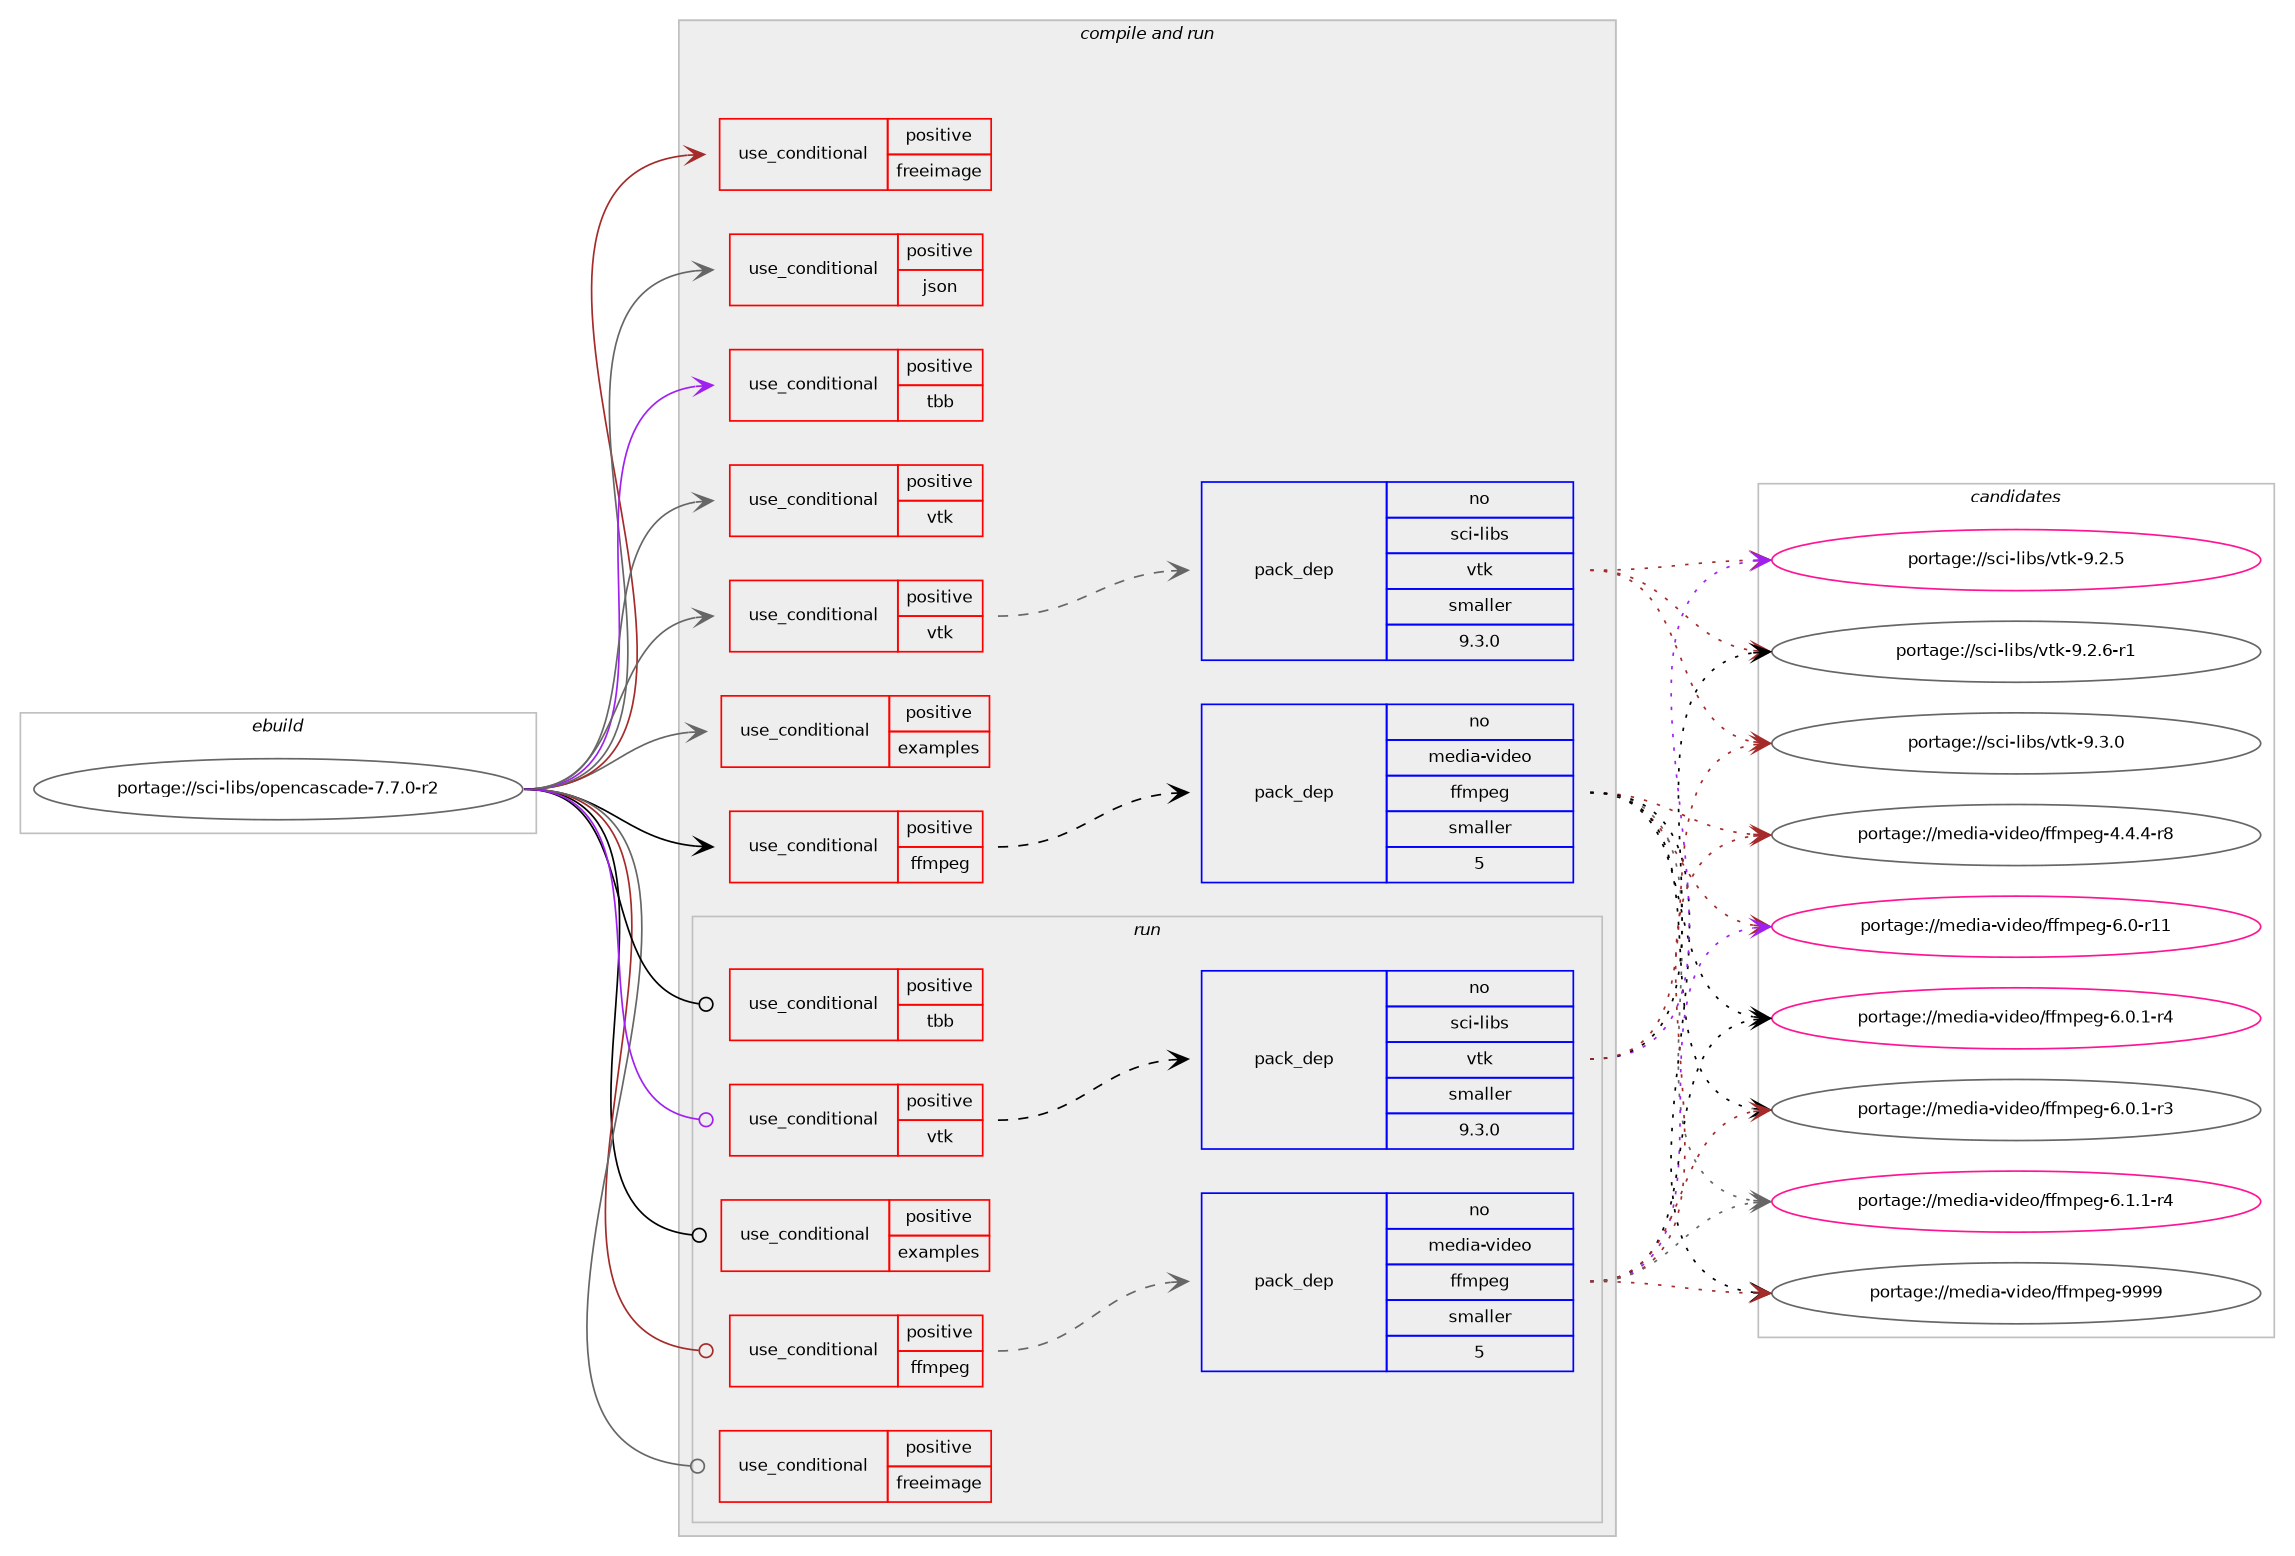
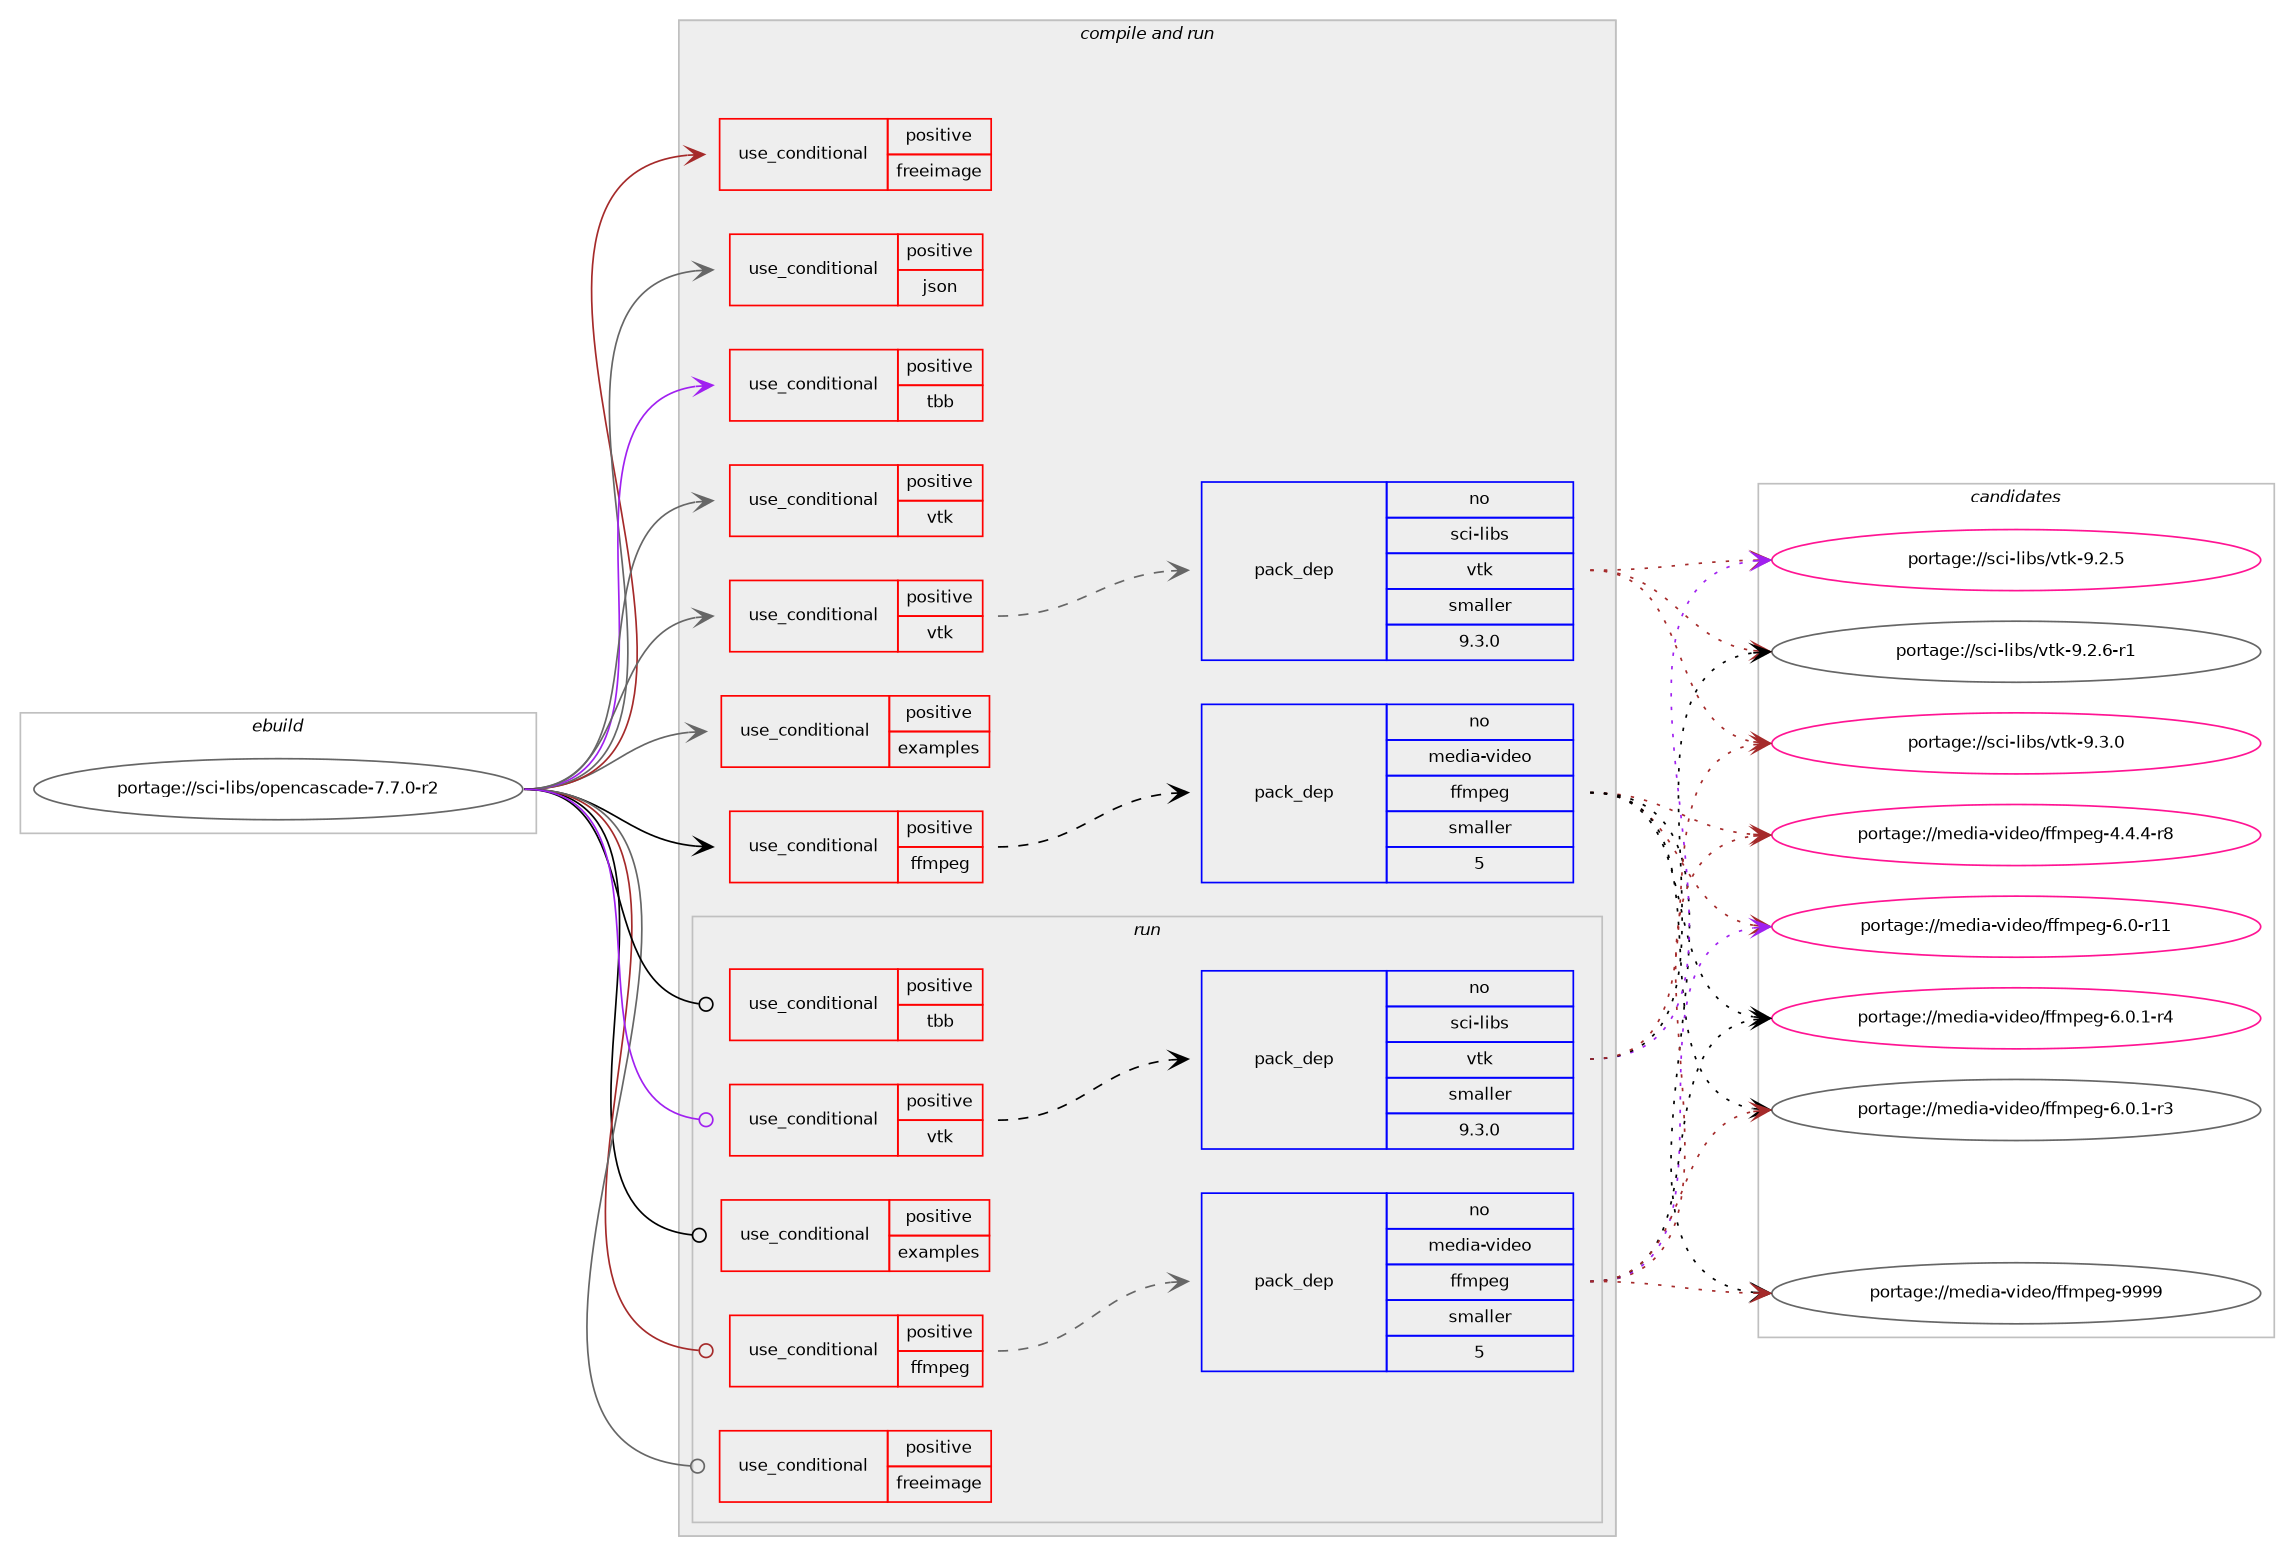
  digraph {
    compound=true
    concentrate=true
    fontname=Helvetica
    fontsize=10
    newrank=true
    rankdir=LR
    ranksep=1.5
    node [color=red fontname=Helvetica fontsize=10 shape=none]
    edge [arrowhead=vee color=brown headport=w style=dotted tailport=e weight=100]
    n1 [color=gray40 label="portage://sci-libs/opencascade-7.7.0-r2" width=4 shape=""]
    n2 [label=<<TABLE BORDER="0" CELLBORDER="1" CELLSPACING="0" CELLPADDING="4"><TR><TD ROWSPAN="3" CELLPADDING="10">use_conditional</TD></TR><TR><TD>positive</TD></TR><TR><TD>examples</TD></TR></TABLE>>]
    n3 [color=blue label=<<TABLE BORDER="0" CELLBORDER="1" CELLSPACING="0" CELLPADDING="4" WIDTH="220"><TR><TD ROWSPAN="6" CELLPADDING="30">pack_dep</TD></TR><TR><TD WIDTH="110">no</TD></TR><TR><TD>media-video</TD></TR><TR><TD>ffmpeg</TD></TR><TR><TD>smaller</TD></TR><TR><TD>5</TD></TR></TABLE>>]
    n4 [label=<<TABLE BORDER="0" CELLBORDER="1" CELLSPACING="0" CELLPADDING="4"><TR><TD ROWSPAN="3" CELLPADDING="10">use_conditional</TD></TR><TR><TD>positive</TD></TR><TR><TD>ffmpeg</TD></TR></TABLE>>]
    n5 [label=<<TABLE BORDER="0" CELLBORDER="1" CELLSPACING="0" CELLPADDING="4"><TR><TD ROWSPAN="3" CELLPADDING="10">use_conditional</TD></TR><TR><TD>positive</TD></TR><TR><TD>freeimage</TD></TR></TABLE>>]
    n6 [label=<<TABLE BORDER="0" CELLBORDER="1" CELLSPACING="0" CELLPADDING="4"><TR><TD ROWSPAN="3" CELLPADDING="10">use_conditional</TD></TR><TR><TD>positive</TD></TR><TR><TD>json</TD></TR></TABLE>>]
    n7 [label=<<TABLE BORDER="0" CELLBORDER="1" CELLSPACING="0" CELLPADDING="4"><TR><TD ROWSPAN="3" CELLPADDING="10">use_conditional</TD></TR><TR><TD>positive</TD></TR><TR><TD>tbb</TD></TR></TABLE>>]
    n8 [label=<<TABLE BORDER="0" CELLBORDER="1" CELLSPACING="0" CELLPADDING="4"><TR><TD ROWSPAN="3" CELLPADDING="10">use_conditional</TD></TR><TR><TD>positive</TD></TR><TR><TD>vtk</TD></TR></TABLE>>]
    n9 [color=blue label=<<TABLE BORDER="0" CELLBORDER="1" CELLSPACING="0" CELLPADDING="4" WIDTH="220"><TR><TD ROWSPAN="6" CELLPADDING="30">pack_dep</TD></TR><TR><TD WIDTH="110">no</TD></TR><TR><TD>sci-libs</TD></TR><TR><TD>vtk</TD></TR><TR><TD>smaller</TD></TR><TR><TD>9.3.0</TD></TR></TABLE>>]
    n10 [label=<<TABLE BORDER="0" CELLBORDER="1" CELLSPACING="0" CELLPADDING="4"><TR><TD ROWSPAN="3" CELLPADDING="10">use_conditional</TD></TR><TR><TD>positive</TD></TR><TR><TD>vtk</TD></TR></TABLE>>]
    n11 [label=<<TABLE BORDER="0" CELLBORDER="1" CELLSPACING="0" CELLPADDING="4"><TR><TD ROWSPAN="3" CELLPADDING="10">use_conditional</TD></TR><TR><TD>positive</TD></TR><TR><TD>examples</TD></TR></TABLE>>]
    n12 [color=blue label=<<TABLE BORDER="0" CELLBORDER="1" CELLSPACING="0" CELLPADDING="4" WIDTH="220"><TR><TD ROWSPAN="6" CELLPADDING="30">pack_dep</TD></TR><TR><TD WIDTH="110">no</TD></TR><TR><TD>media-video</TD></TR><TR><TD>ffmpeg</TD></TR><TR><TD>smaller</TD></TR><TR><TD>5</TD></TR></TABLE>>]
    n13 [label=<<TABLE BORDER="0" CELLBORDER="1" CELLSPACING="0" CELLPADDING="4"><TR><TD ROWSPAN="3" CELLPADDING="10">use_conditional</TD></TR><TR><TD>positive</TD></TR><TR><TD>ffmpeg</TD></TR></TABLE>>]
    n14 [label=<<TABLE BORDER="0" CELLBORDER="1" CELLSPACING="0" CELLPADDING="4"><TR><TD ROWSPAN="3" CELLPADDING="10">use_conditional</TD></TR><TR><TD>positive</TD></TR><TR><TD>freeimage</TD></TR></TABLE>>]
    n15 [label=<<TABLE BORDER="0" CELLBORDER="1" CELLSPACING="0" CELLPADDING="4"><TR><TD ROWSPAN="3" CELLPADDING="10">use_conditional</TD></TR><TR><TD>positive</TD></TR><TR><TD>tbb</TD></TR></TABLE>>]
    n16 [color=blue label=<<TABLE BORDER="0" CELLBORDER="1" CELLSPACING="0" CELLPADDING="4" WIDTH="220"><TR><TD ROWSPAN="6" CELLPADDING="30">pack_dep</TD></TR><TR><TD WIDTH="110">no</TD></TR><TR><TD>sci-libs</TD></TR><TR><TD>vtk</TD></TR><TR><TD>smaller</TD></TR><TR><TD>9.3.0</TD></TR></TABLE>>]
    n17 [label=<<TABLE BORDER="0" CELLBORDER="1" CELLSPACING="0" CELLPADDING="4"><TR><TD ROWSPAN="3" CELLPADDING="10">use_conditional</TD></TR><TR><TD>positive</TD></TR><TR><TD>vtk</TD></TR></TABLE>>]
-   n18 [color=gray40 label="portage://media-video/ffmpeg-4.4.4-r8" width=4 shape=""]
+   n18 [color=deeppink label="portage://media-video/ffmpeg-4.4.4-r8" width=4 shape=""]
    n19 [color=deeppink label="portage://media-video/ffmpeg-6.0-r11" width=4 shape=""]
    n20 [color=deeppink label="portage://media-video/ffmpeg-6.0.1-r4" width=4 shape=""]
    n21 [color=gray40 label="portage://media-video/ffmpeg-6.0.1-r3" width=4 shape=""]
-   n22 [color=deeppink label="portage://media-video/ffmpeg-6.1.1-r4" width=4 shape=""]
    n23 [color=gray40 label="portage://media-video/ffmpeg-9999" width=4 shape=""]
    n24 [color=deeppink label="portage://sci-libs/vtk-9.2.5" width=4 shape=""]
    n25 [color=gray40 label="portage://sci-libs/vtk-9.2.6-r1" width=4 shape=""]
-   n26 [color=gray40 label="portage://sci-libs/vtk-9.3.0" width=4 shape=""]
+   n26 [color=deeppink label="portage://sci-libs/vtk-9.3.0" width=4 shape=""]
    subgraph cluster_1 {
      color=gray
      label=<<i>ebuild</i>>
      rank=same
      n1
    }
    subgraph cluster_2 {
      color=gray
      label=<<i>dependencies</i>>
      subgraph cluster_3 {
        color=gray
        fillcolor="#eeeeee"
        label=<<i>compile</i>>
        style=filled
        subgraph sub_4 {
          color=gray
          fillcolor="#eeeeee"
          label=<<i>compile</i>>
          style=filled
          n2
        }
        subgraph sub_5 {
          color=gray
          fillcolor="#eeeeee"
          label=<<i>compile</i>>
          style=filled
          n4
          subgraph sub_6 {
            color=gray
            fillcolor="#eeeeee"
            label=<<i>compile</i>>
            style=filled
            n3
          }
        }
        subgraph sub_7 {
          color=gray
          fillcolor="#eeeeee"
          label=<<i>compile</i>>
          style=filled
          n5
        }
        subgraph sub_8 {
          color=gray
          fillcolor="#eeeeee"
          label=<<i>compile</i>>
          style=filled
          n6
        }
        subgraph sub_9 {
          color=gray
          fillcolor="#eeeeee"
          label=<<i>compile</i>>
          style=filled
          n7
        }
        subgraph sub_10 {
          color=gray
          fillcolor="#eeeeee"
          label=<<i>compile</i>>
          style=filled
          n8
        }
        subgraph sub_11 {
          color=gray
          fillcolor="#eeeeee"
          label=<<i>compile</i>>
          style=filled
          n10
          subgraph sub_12 {
            color=gray
            fillcolor="#eeeeee"
            label=<<i>compile</i>>
            style=filled
            n9
          }
        }
      }
      subgraph cluster_13 {
        color=gray
        fillcolor="#eeeeee"
        label=<<i>compile and run</i>>
        style=filled
      }
      subgraph cluster_14 {
        color=gray
        fillcolor="#eeeeee"
        label=<<i>run</i>>
        style=filled
        subgraph sub_15 {
          color=gray
          fillcolor="#eeeeee"
          label=<<i>run</i>>
          style=filled
          n11
        }
        subgraph sub_16 {
          color=gray
          fillcolor="#eeeeee"
          label=<<i>run</i>>
          style=filled
          n13
          subgraph sub_17 {
            color=gray
            fillcolor="#eeeeee"
            label=<<i>run</i>>
            style=filled
            n12
          }
        }
        subgraph sub_18 {
          color=gray
          fillcolor="#eeeeee"
          label=<<i>run</i>>
          style=filled
          n14
        }
        subgraph sub_19 {
          color=gray
          fillcolor="#eeeeee"
          label=<<i>run</i>>
          style=filled
          n15
        }
        subgraph sub_20 {
          color=gray
          fillcolor="#eeeeee"
          label=<<i>run</i>>
          style=filled
          n17
          subgraph sub_21 {
            color=gray
            fillcolor="#eeeeee"
            label=<<i>run</i>>
            style=filled
            n16
          }
        }
      }
    }
    subgraph cluster_22 {
      color=gray
      label=<<i>candidates</i>>
      rank=same
      subgraph sub_23 {
        color=black
        label=<<i>candidates</i>>
        nodesep=1
        rank=same
        n18
        n19
        n20
        n21
-       n22
        n23
      }
      subgraph sub_24 {
        color=black
        label=<<i>candidates</i>>
        nodesep=1
        rank=same
        n24
        n25
        n26
      }
      subgraph sub_25 {
        color=black
        label=<<i>candidates</i>>
        nodesep=1
        rank=same
        n18
        n19
        n20
        n21
-       n22
        n23
      }
      subgraph sub_26 {
        color=black
        label=<<i>candidates</i>>
        nodesep=1
        rank=same
        n24
        n25
        n26
      }
    }
    n1 -> n2 [color=gray40 style=solid weight=20]
    n1 -> n4 [color=black style=solid weight=20]
    n1 -> n5 [style=solid weight=20]
    n1 -> n6 [color=gray40 style=solid weight=20]
    n1 -> n7 [color=purple style=solid weight=20]
    n1 -> n8 [color=gray40 style=solid weight=20]
    n1 -> n10 [color=gray40 style=solid weight=20]
    n1 -> n11 [arrowhead=odot color=black style=solid weight=20]
    n1 -> n13 [arrowhead=odot style=solid weight=20]
    n1 -> n14 [arrowhead=odot color=gray40 style=solid weight=20]
    n1 -> n15 [arrowhead=odot color=black style=solid weight=20]
    n1 -> n17 [arrowhead=odot color=purple style=solid weight=20]
    n3 -> n18
    n3 -> n19
    n3 -> n20 [color=black]
    n3 -> n21 [color=black]
-   n3 -> n22 [color=gray40]
    n3 -> n23 [color=black]
    n4 -> n3 [color=black style=dashed weight=20]
    n9 -> n24
    n9 -> n25
    n9 -> n26
    n10 -> n9 [color=gray40 style=dashed weight=20]
    n12 -> n18
    n12 -> n19 [color=purple]
    n12 -> n20 [color=black]
    n12 -> n21
-   n12 -> n22 [color=gray40]
    n12 -> n23
    n13 -> n12 [color=gray40 style=dashed weight=20]
    n16 -> n24 [color=purple]
    n16 -> n25 [color=black]
    n16 -> n26
    n17 -> n16 [color=black style=dashed weight=20]
  }
